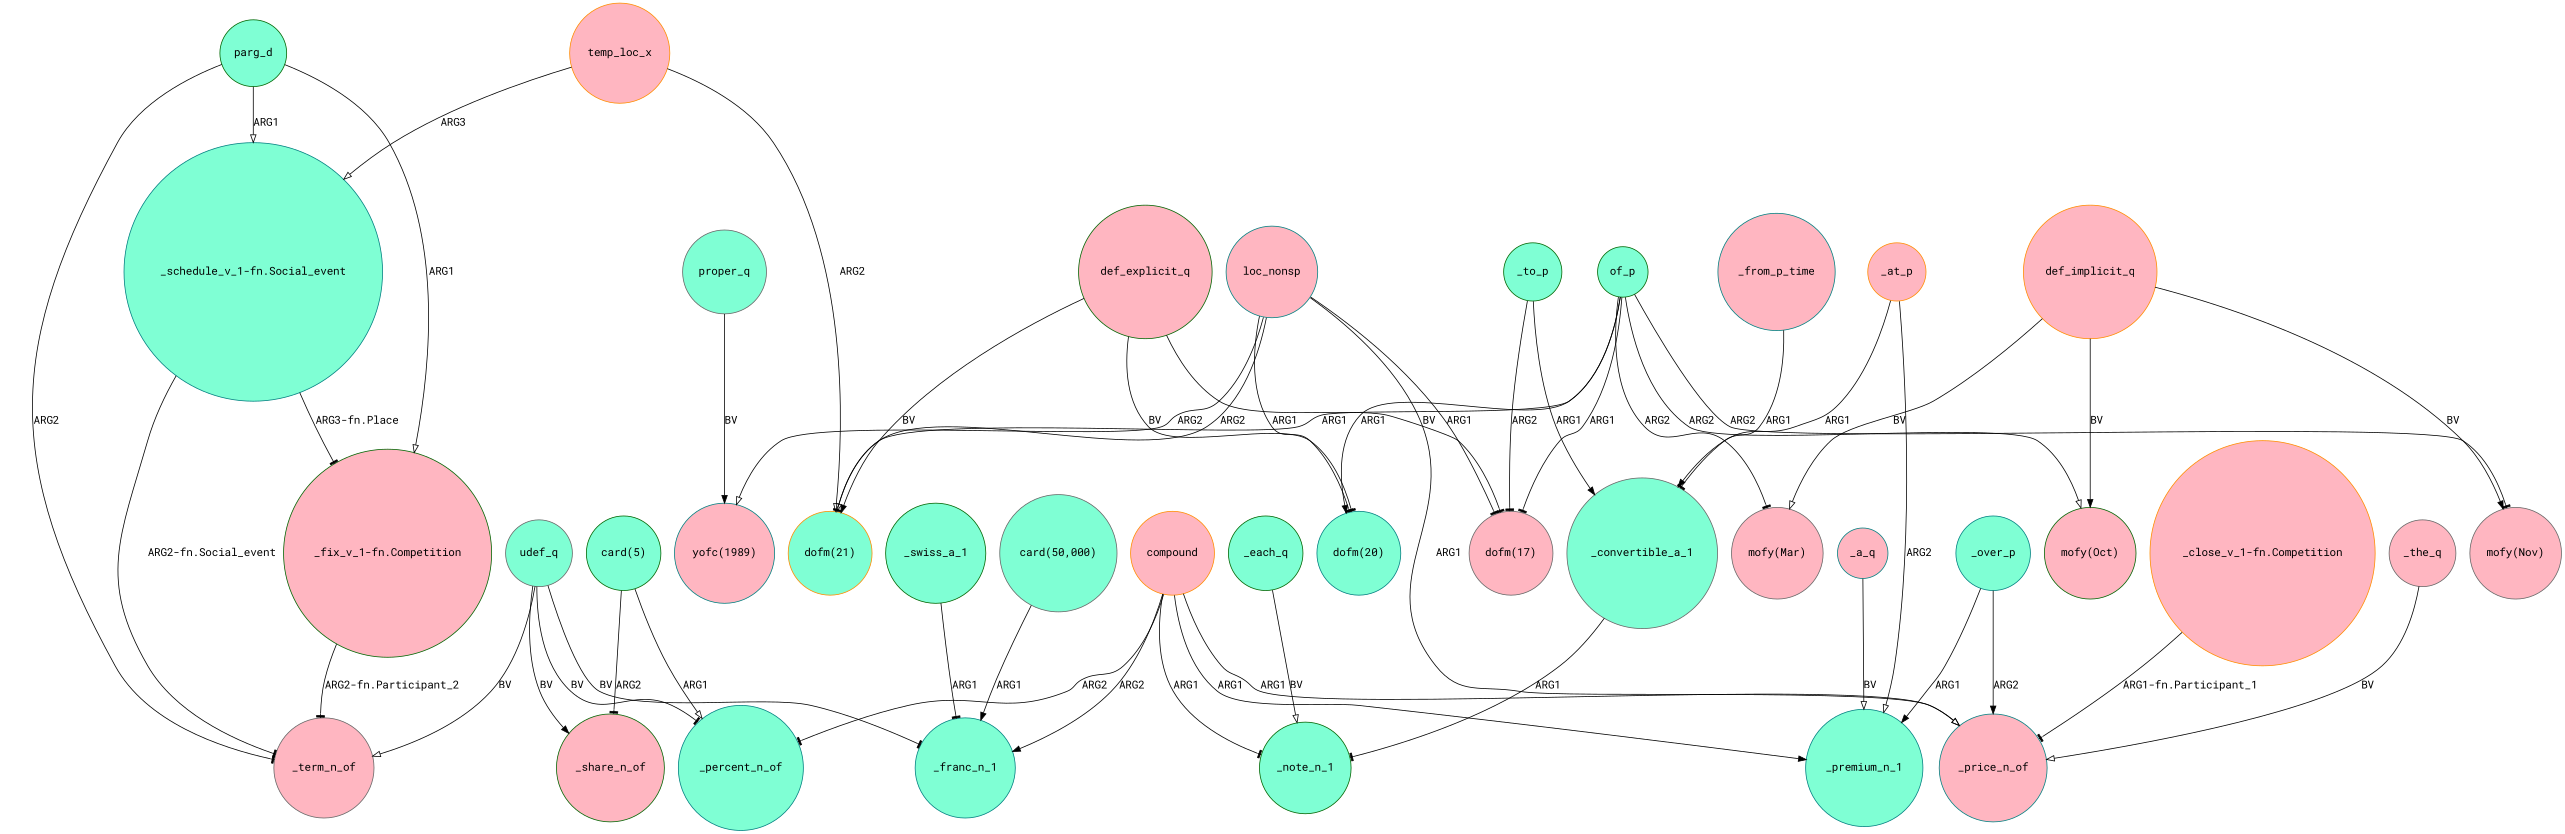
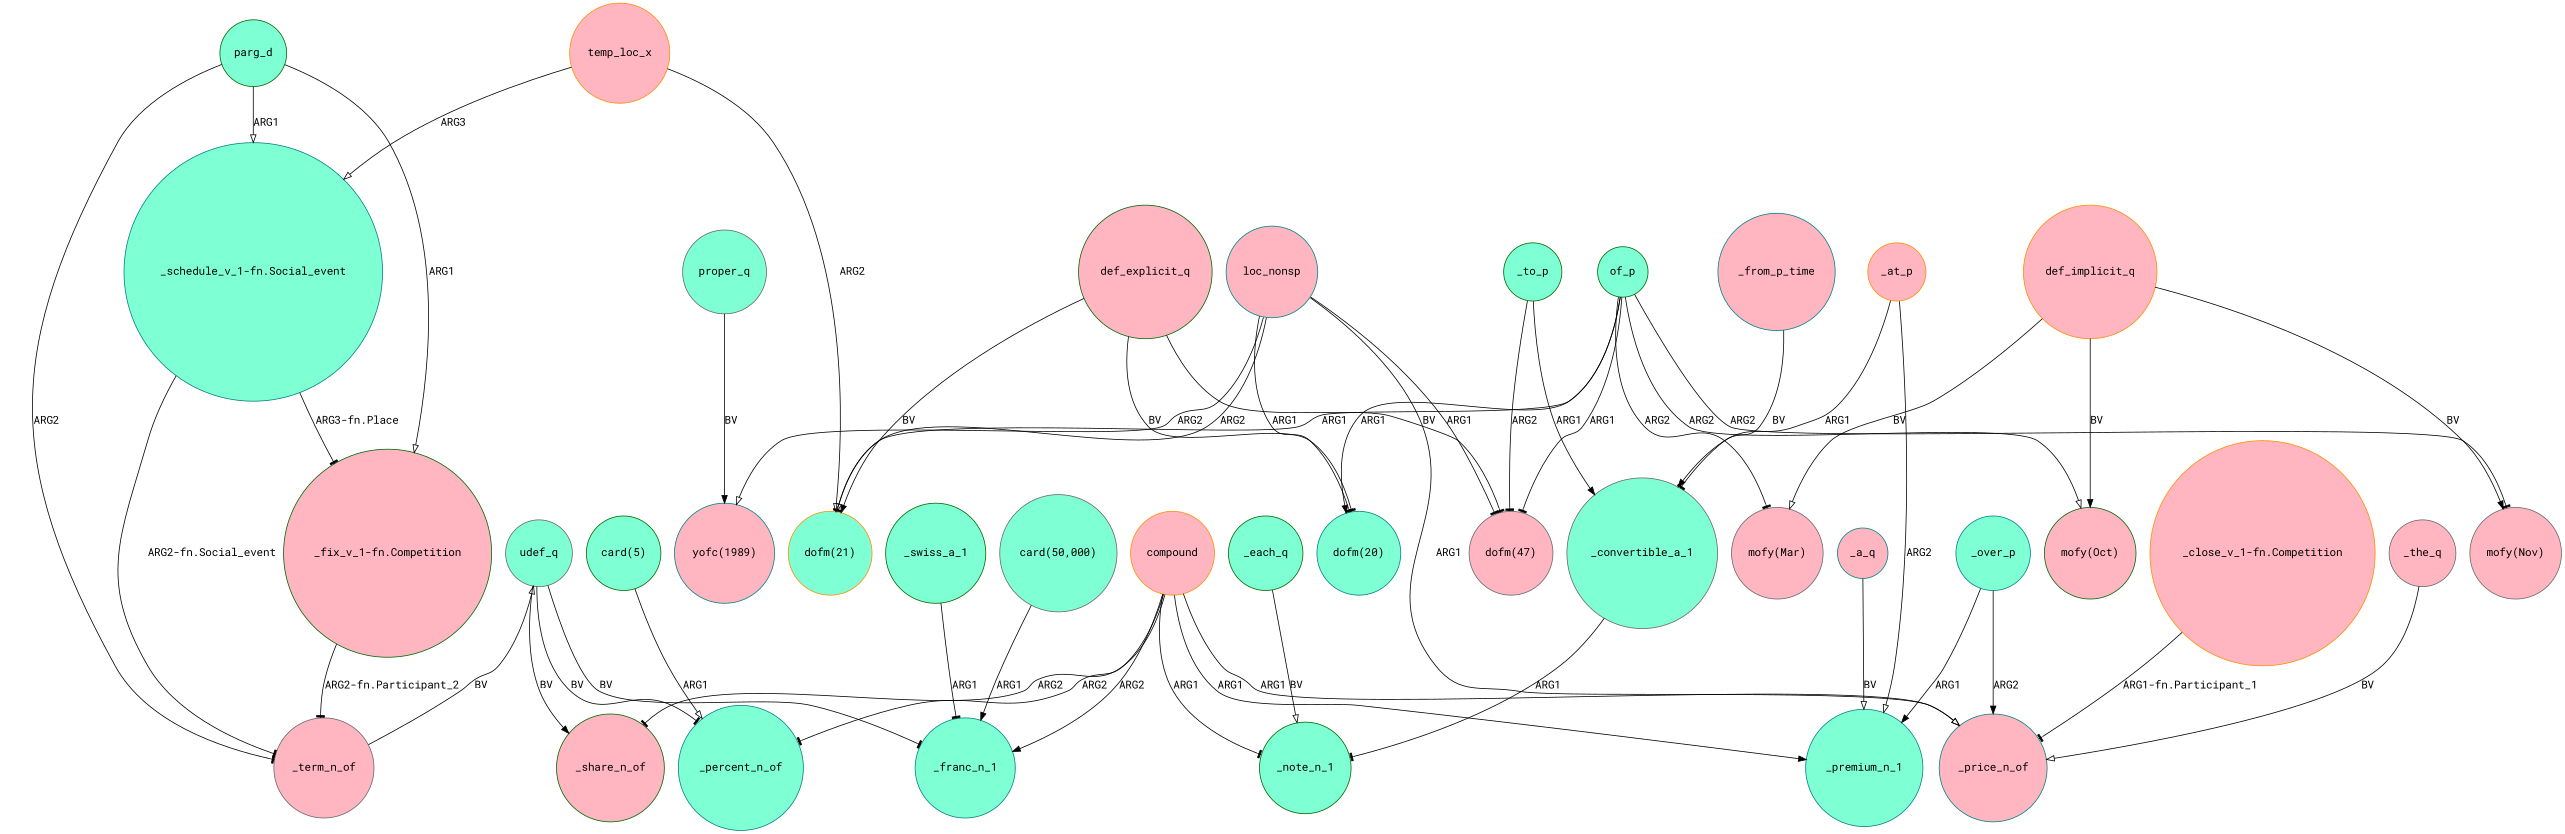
  digraph {
    fontname="Roboto Mono"
    node [color=teal fillcolor=lightpink fontname="Roboto Mono" shape=circle style=filled]
    edge [arrowhead=tee fontname="Roboto Mono"]
    udef_q [color=gray40 fillcolor=aquamarine]
    _term_n_of [color=gray40]
    _franc_n_1 [fillcolor=aquamarine]
    _percent_n_of [fillcolor=aquamarine]
    _share_n_of [color=darkgreen]
    _a_q
    _premium_n_1 [fillcolor=aquamarine]
    _from_p_time
    _convertible_a_1 [color=gray40 fillcolor=aquamarine]
    _note_n_1 [color=darkgreen fillcolor=aquamarine]
    loc_nonsp
    "dofm(20)" [fillcolor=aquamarine]
    "dofm(21)" [color=darkorange fillcolor=aquamarine]
-   "dofm(17)" [color=gray40]
+   "dofm(17)" [color=gray40 label="dofm(47)"]
    _price_n_of
    "yofc(1989)"
    of_p [color=darkgreen fillcolor=aquamarine]
    "mofy(Mar)" [color=gray40]
    "mofy(Nov)" [color=gray40]
    "mofy(Oct)" [color=darkgreen]
    _to_p [color=darkgreen fillcolor=aquamarine]
    def_implicit_q [color=darkorange]
    def_explicit_q [color=darkgreen]
    _swiss_a_1 [color=darkgreen fillcolor=aquamarine]
    temp_loc_x [color=darkorange]
    "_schedule_v_1-fn.Social_event" [fillcolor=aquamarine]
    "_fix_v_1-fn.Competition" [color=darkgreen]
    "card(50,000)" [color=gray40 fillcolor=aquamarine]
    compound [color=darkorange]
    _each_q [color=darkgreen fillcolor=aquamarine]
    _over_p [fillcolor=aquamarine]
    parg_d [color=darkgreen fillcolor=aquamarine]
    _at_p [color=darkorange]
    proper_q [color=gray40 fillcolor=aquamarine]
    "card(5)" [color=darkgreen fillcolor=aquamarine]
    "_close_v_1-fn.Competition" [color=darkorange]
    _the_q [color=gray40]
-   udef_q -> _term_n_of [arrowhead=onormal label=BV]
+   _term_n_of -> udef_q [arrowhead=onormal label=BV]
    udef_q -> _franc_n_1 [label=BV]
    udef_q -> _percent_n_of [label=BV]
    udef_q -> _share_n_of [arrowhead=normal label=BV]
    _a_q -> _premium_n_1 [arrowhead=onormal label=BV]
-   _from_p_time -> _convertible_a_1 [label=ARG1]
+   _from_p_time -> _convertible_a_1 [label=BV]
    _convertible_a_1 -> _note_n_1 [label=ARG1]
    loc_nonsp -> "dofm(20)" [label=ARG1]
    loc_nonsp -> "dofm(21)" [label=ARG2]
    loc_nonsp -> "dofm(17)" [label=ARG1]
    loc_nonsp -> _price_n_of [arrowhead=onormal label=ARG1]
    loc_nonsp -> "yofc(1989)" [arrowhead=onormal label=ARG2]
    of_p -> "dofm(20)" [arrowhead=normal label=ARG1]
    of_p -> "dofm(21)" [arrowhead=onormal label=ARG1]
    of_p -> "dofm(17)" [label=ARG1]
    of_p -> "mofy(Mar)" [label=ARG2]
    of_p -> "mofy(Nov)" [label=ARG2]
    of_p -> "mofy(Oct)" [arrowhead=onormal label=ARG2]
    _to_p -> _convertible_a_1 [arrowhead=normal label=ARG1]
    _to_p -> "dofm(17)" [label=ARG2]
    def_implicit_q -> "mofy(Mar)" [arrowhead=onormal label=BV]
    def_implicit_q -> "mofy(Nov)" [arrowhead=normal label=BV]
    def_implicit_q -> "mofy(Oct)" [arrowhead=normal label=BV]
    def_explicit_q -> "dofm(20)" [label=BV]
    def_explicit_q -> "dofm(21)" [arrowhead=normal label=BV]
    def_explicit_q -> "dofm(17)" [label=BV]
    _swiss_a_1 -> _franc_n_1 [label=ARG1]
    temp_loc_x -> "dofm(21)" [arrowhead=onormal label=ARG2]
    temp_loc_x -> "_schedule_v_1-fn.Social_event" [arrowhead=onormal label=ARG3]
    "_schedule_v_1-fn.Social_event" -> _term_n_of [label="ARG2-fn.Social_event"]
    "_schedule_v_1-fn.Social_event" -> "_fix_v_1-fn.Competition" [label="ARG3-fn.Place"]
    "_fix_v_1-fn.Competition" -> _term_n_of [label="ARG2-fn.Participant_2"]
    "card(50,000)" -> _franc_n_1 [arrowhead=normal label=ARG1]
    compound -> _franc_n_1 [arrowhead=normal label=ARG2]
    compound -> _percent_n_of [label=ARG2]
-   "card(5)" -> _share_n_of [label=ARG2]
+   compound -> _share_n_of [label=ARG2]
    compound -> _premium_n_1 [arrowhead=normal label=ARG1]
    compound -> _note_n_1 [label=ARG1]
    compound -> _price_n_of [arrowhead=onormal label=ARG1]
    _each_q -> _note_n_1 [arrowhead=onormal label=BV]
    _over_p -> _premium_n_1 [arrowhead=normal label=ARG1]
    _over_p -> _price_n_of [arrowhead=normal label=ARG2]
    parg_d -> _term_n_of [label=ARG2]
    parg_d -> "_schedule_v_1-fn.Social_event" [arrowhead=onormal label=ARG1]
    parg_d -> "_fix_v_1-fn.Competition" [arrowhead=onormal label=ARG1]
    _at_p -> _premium_n_1 [arrowhead=onormal label=ARG2]
    _at_p -> _convertible_a_1 [arrowhead=normal label=ARG1]
    proper_q -> "yofc(1989)" [arrowhead=normal label=BV]
    "card(5)" -> _percent_n_of [arrowhead=onormal label=ARG1]
    "_close_v_1-fn.Competition" -> _price_n_of [label="ARG1-fn.Participant_1"]
    _the_q -> _price_n_of [arrowhead=onormal label=BV]
  }
